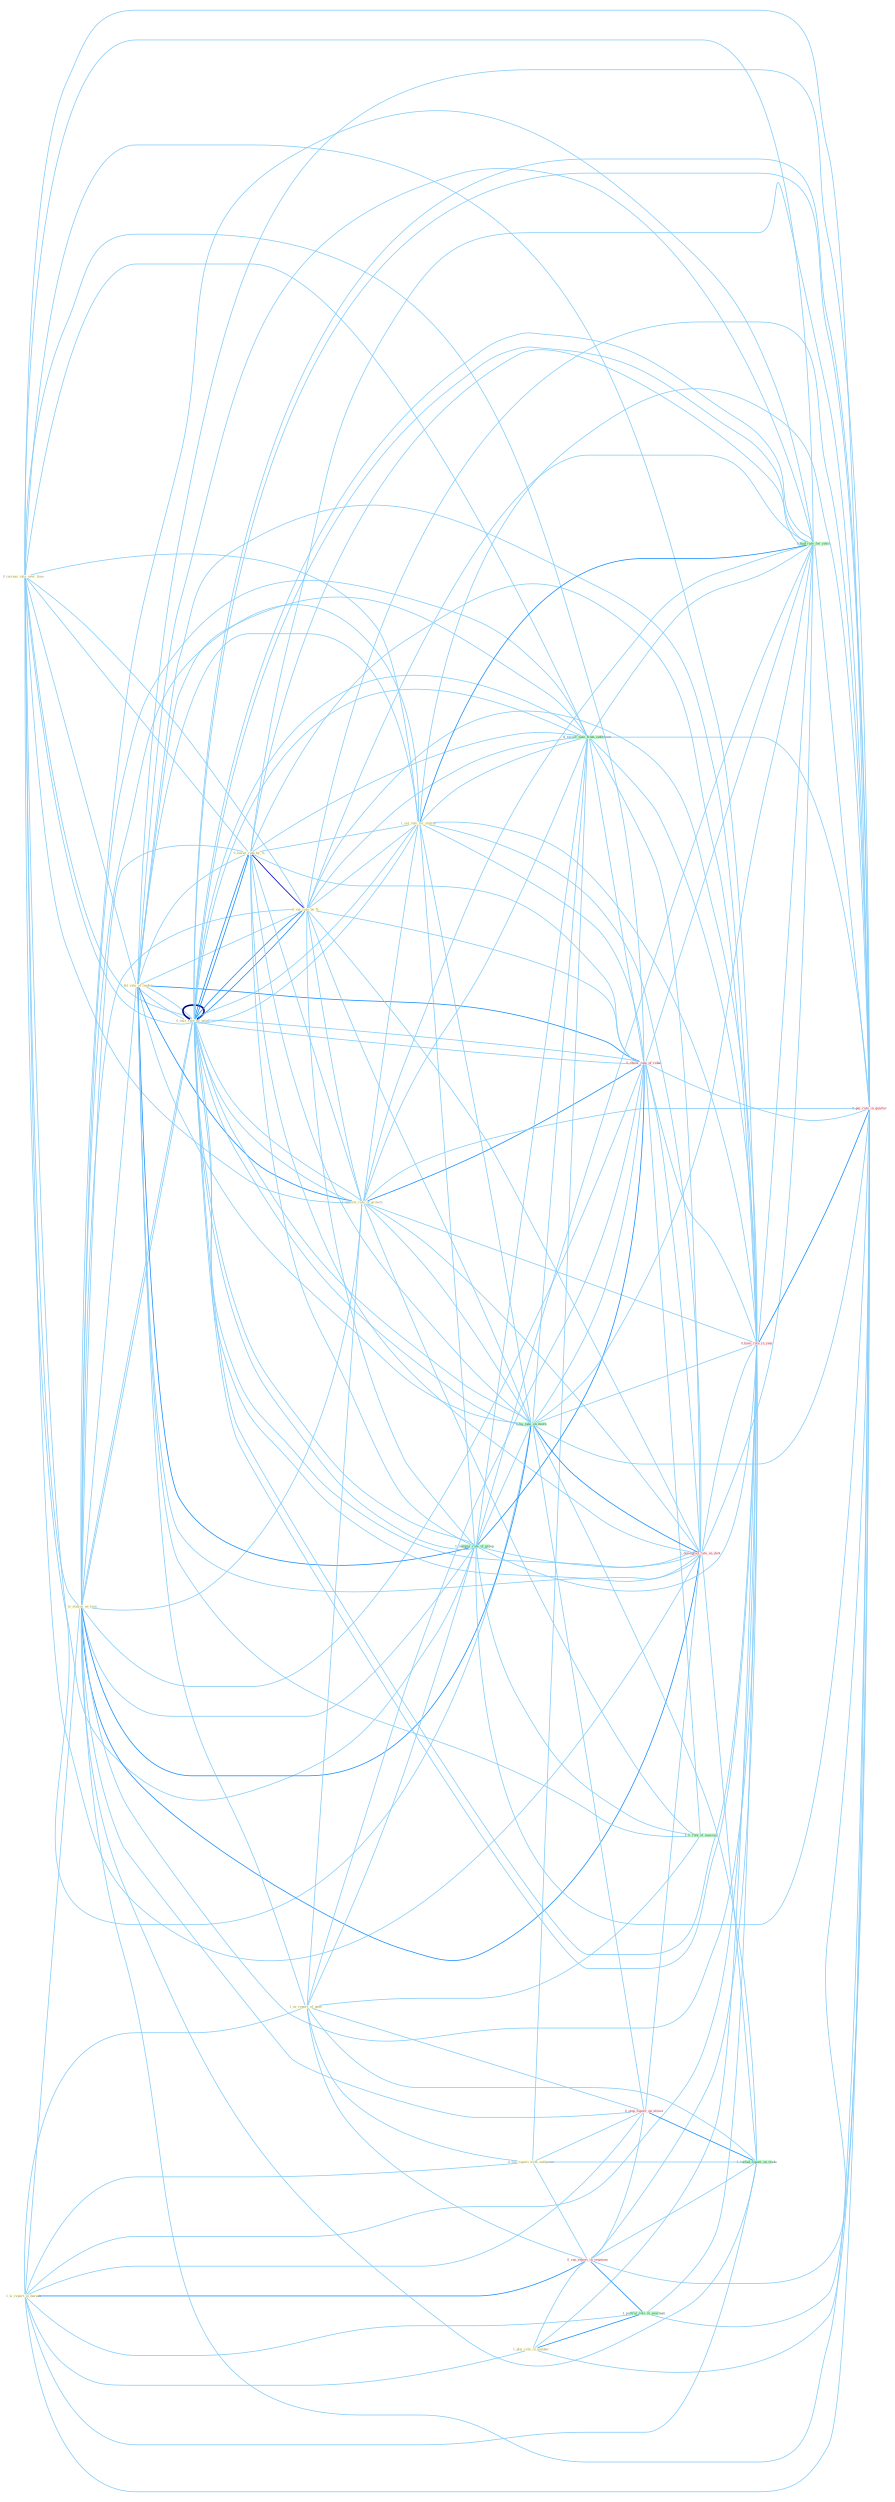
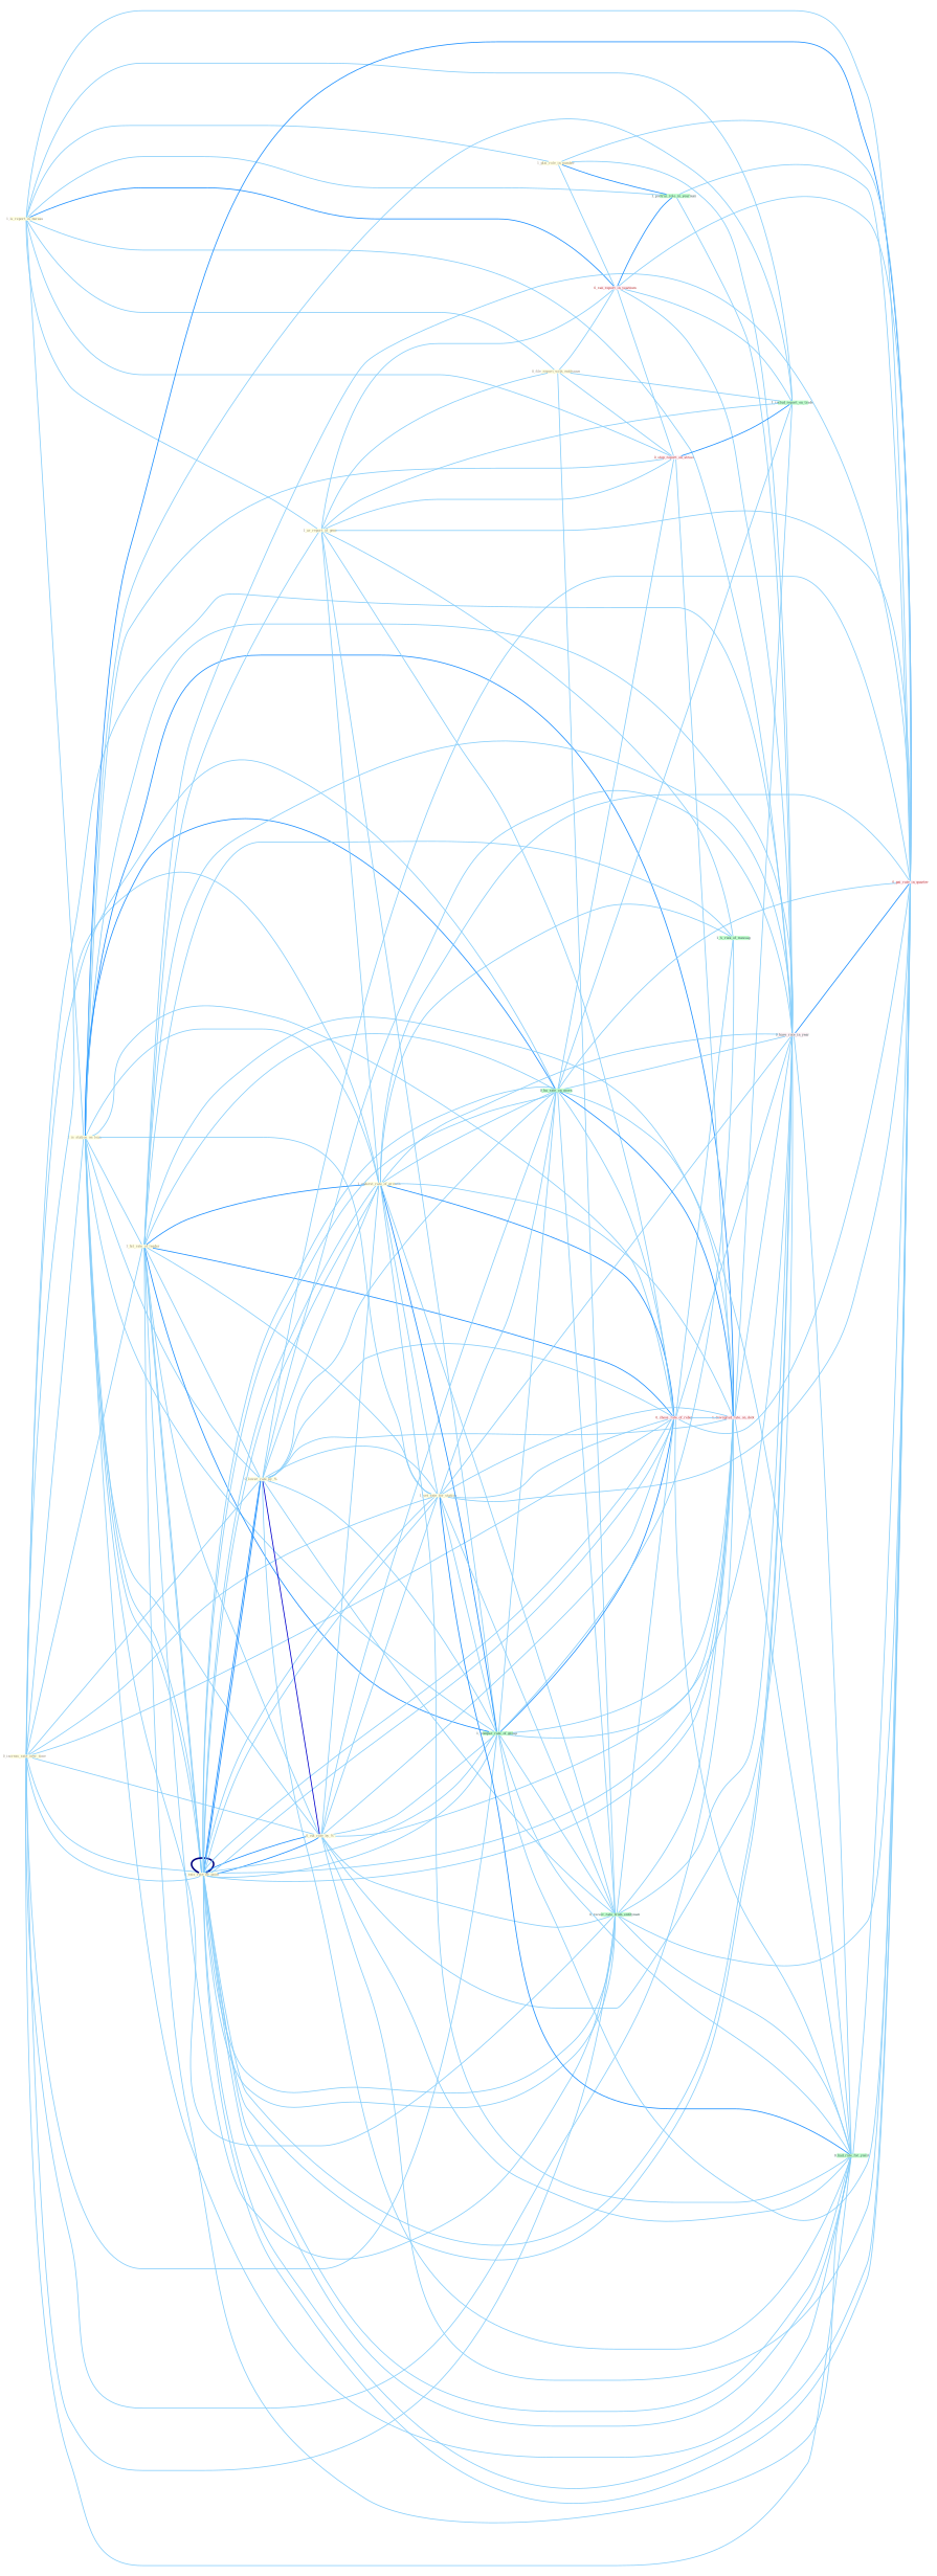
  graph {
    rankdir=LR
    node [color="#ffffe0" fixedsize=true fontcolor="#8b7d6b" fontsize=4 shape=polygon style=filled]
    edge [color="#87cefa" w=1]
    "1_is_report_in_bureau " [height=.06 width=.5]
    "0_increas_rate_over_time " [height=.06 width=.5]
    n3 [height=.06 label="1_is_station_on_loan" width=.5]
    "1_plai_role_in_number " [height=.06 width=.5]
    "1_hit_rate_of_leader " [height=.06 width=.5]
    "1_ar_report_of_gene " [height=.06 width=.5]
    "0_rais_rate_by_point " [height=.06 width=.5]
    "0_lower_rate_by_% " [height=.06 width=.5]
    "0_cut_rate_by_% " [height=.06 width=.5]
    "1_underst_rate_of_growth " [height=.06 width=.5]
    "0_file_report_with_entitynam " [height=.06 width=.5]
    "1_set_rate_for_station " [height=.06 width=.5]
    "0_ran_report_in_yearnum " [color="#fff0f5" fontcolor="#b22222" height=.06 width=.5]
    "0_stop_report_on_street " [color="#fff0f5" fontcolor="#b22222" height=.06 width=.5]
    "0_choos_rate_of_rebat " [color="#fff0f5" fontcolor="#b22222" height=.06 width=.5]
    "1_downgrad_rate_on_debt " [color="#fff0f5" fontcolor="#b22222" height=.06 width=.5]
-   "0_have_rate_in_year " [color="#fff0f5" fontcolor="#b22222" height=.06 width=.5]
+   "0_have_rate_in_year " [color="#fff0f5" fontcolor="#2f4f4f" height=.06 width=.5]
    "0_pai_rate_in_quarter " [color="#fff0f5" fontcolor="#b22222" height=.06 width=.5]
    "1_portrai_role_in_yearnum " [color="#BDFCC9" fontcolor="#2f4f4f" height=.06 width=.5]
    "1_includ_report_on_trade " [color="#BDFCC9" fontcolor="#2f4f4f" height=.06 width=.5]
    "1_compar_rate_of_group " [color="#BDFCC9" fontcolor="#2f4f4f" height=.06 width=.5]
    "0_ha_rate_on_morn " [color="#BDFCC9" fontcolor="#2f4f4f" height=.06 width=.5]
    "0_receiv_rate_from_entitynam " [color="#BDFCC9" fontcolor="#2f4f4f" height=.06 width=.5]
    "0_had_rate_for_yield " [color="#BDFCC9" fontcolor="#2f4f4f" height=.06 width=.5]
    "1_'s_risk_of_messag " [color="#BDFCC9" fontcolor="#2f4f4f" height=.06 width=.5]
    subgraph sub_1 {
      "1_is_report_in_bureau "
      "0_increas_rate_over_time "
      n3
      "1_plai_role_in_number "
      "1_hit_rate_of_leader "
      "1_ar_report_of_gene "
      "0_rais_rate_by_point "
      "0_lower_rate_by_% "
      "0_cut_rate_by_% "
      "1_underst_rate_of_growth "
      "0_file_report_with_entitynam "
      "1_set_rate_for_station "
    }
    subgraph sub_2 {
      "0_ran_report_in_yearnum "
      "0_stop_report_on_street "
      "0_choos_rate_of_rebat "
      "1_downgrad_rate_on_debt "
      "0_have_rate_in_year "
      "0_pai_rate_in_quarter "
    }
    "1_is_report_in_bureau " -- n3
    "1_is_report_in_bureau " -- "1_plai_role_in_number "
    "1_is_report_in_bureau " -- "1_ar_report_of_gene "
    "1_is_report_in_bureau " -- "0_file_report_with_entitynam "
    "1_is_report_in_bureau " -- "0_ran_report_in_yearnum " [color="#1e90ff" w=2]
    "1_is_report_in_bureau " -- "0_stop_report_on_street "
    "1_is_report_in_bureau " -- "0_have_rate_in_year "
    "1_is_report_in_bureau " -- "0_pai_rate_in_quarter "
    "1_is_report_in_bureau " -- "1_portrai_role_in_yearnum "
    "1_is_report_in_bureau " -- "1_includ_report_on_trade "
    "0_increas_rate_over_time " -- n3
    "0_increas_rate_over_time " -- "1_hit_rate_of_leader "
    "0_increas_rate_over_time " -- "0_rais_rate_by_point "
    "0_increas_rate_over_time " -- "0_rais_rate_by_point "
    "0_increas_rate_over_time " -- "0_lower_rate_by_% "
    "0_increas_rate_over_time " -- "0_cut_rate_by_% "
    "0_increas_rate_over_time " -- "1_underst_rate_of_growth "
    "0_increas_rate_over_time " -- "1_set_rate_for_station "
    "0_increas_rate_over_time " -- "0_choos_rate_of_rebat "
    "0_increas_rate_over_time " -- "1_downgrad_rate_on_debt "
    "0_increas_rate_over_time " -- "0_have_rate_in_year "
-   "0_increas_rate_over_time " -- "0_pai_rate_in_quarter "
+   "1_ar_report_of_gene " -- "0_pai_rate_in_quarter "
    "0_increas_rate_over_time " -- "1_compar_rate_of_group "
    "0_increas_rate_over_time " -- "0_ha_rate_on_morn "
    "0_increas_rate_over_time " -- "0_receiv_rate_from_entitynam "
    "0_increas_rate_over_time " -- "0_had_rate_for_yield "
    n3 -- "1_hit_rate_of_leader "
    n3 -- "0_rais_rate_by_point "
    n3 -- "0_rais_rate_by_point "
    n3 -- "0_lower_rate_by_% "
    n3 -- "0_cut_rate_by_% "
    n3 -- "1_underst_rate_of_growth "
    n3 -- "1_set_rate_for_station "
    n3 -- "0_stop_report_on_street "
    n3 -- "0_choos_rate_of_rebat "
    n3 -- "1_downgrad_rate_on_debt " [color="#1e90ff" w=2]
    n3 -- "0_have_rate_in_year "
-   n3 -- "0_pai_rate_in_quarter "
+   n3 -- "0_pai_rate_in_quarter " [color="#1e90ff"]
    n3 -- "1_includ_report_on_trade "
    n3 -- "1_compar_rate_of_group "
    n3 -- "0_ha_rate_on_morn " [color="#1e90ff" w=2]
    n3 -- "0_receiv_rate_from_entitynam "
    n3 -- "0_had_rate_for_yield "
    "1_plai_role_in_number " -- "0_ran_report_in_yearnum "
    "1_plai_role_in_number " -- "0_have_rate_in_year "
    "1_plai_role_in_number " -- "0_pai_rate_in_quarter "
    "1_plai_role_in_number " -- "1_portrai_role_in_yearnum " [color="#1e90ff" w=2]
    "1_hit_rate_of_leader " -- "1_ar_report_of_gene "
    "1_hit_rate_of_leader " -- "0_rais_rate_by_point "
    "1_hit_rate_of_leader " -- "0_rais_rate_by_point "
    "1_hit_rate_of_leader " -- "0_lower_rate_by_% "
    "1_hit_rate_of_leader " -- "0_cut_rate_by_% "
    "1_hit_rate_of_leader " -- "1_underst_rate_of_growth " [color="#1e90ff" w=2]
    "1_hit_rate_of_leader " -- "1_set_rate_for_station "
    "1_hit_rate_of_leader " -- "0_choos_rate_of_rebat " [color="#1e90ff" w=2]
    "1_hit_rate_of_leader " -- "1_downgrad_rate_on_debt "
    "1_hit_rate_of_leader " -- "0_have_rate_in_year "
    "1_hit_rate_of_leader " -- "0_pai_rate_in_quarter "
    "1_hit_rate_of_leader " -- "1_compar_rate_of_group " [color="#1e90ff" w=2]
    "1_hit_rate_of_leader " -- "0_ha_rate_on_morn "
    "1_hit_rate_of_leader " -- "0_receiv_rate_from_entitynam "
    "1_hit_rate_of_leader " -- "0_had_rate_for_yield "
    "1_hit_rate_of_leader " -- "1_'s_risk_of_messag "
    "1_ar_report_of_gene " -- "1_underst_rate_of_growth "
    "1_ar_report_of_gene " -- "0_file_report_with_entitynam "
    "1_ar_report_of_gene " -- "0_ran_report_in_yearnum "
    "1_ar_report_of_gene " -- "0_stop_report_on_street "
    "1_ar_report_of_gene " -- "0_choos_rate_of_rebat "
    "1_ar_report_of_gene " -- "1_includ_report_on_trade "
    "1_ar_report_of_gene " -- "1_compar_rate_of_group "
    "1_ar_report_of_gene " -- "1_'s_risk_of_messag "
    "0_rais_rate_by_point " -- "0_rais_rate_by_point " [color="#000080" style=bold w=4]
    "0_rais_rate_by_point " -- "0_lower_rate_by_% " [color="#1e90ff" w=2]
    "0_rais_rate_by_point " -- "0_lower_rate_by_% " [color="#1e90ff" w=2]
    "0_rais_rate_by_point " -- "0_cut_rate_by_% " [color="#1e90ff" w=2]
    "0_rais_rate_by_point " -- "0_cut_rate_by_% " [color="#1e90ff" w=2]
    "0_rais_rate_by_point " -- "1_underst_rate_of_growth "
    "0_rais_rate_by_point " -- "1_underst_rate_of_growth "
    "0_rais_rate_by_point " -- "1_set_rate_for_station "
    "0_rais_rate_by_point " -- "1_set_rate_for_station "
    "0_rais_rate_by_point " -- "0_choos_rate_of_rebat "
    "0_rais_rate_by_point " -- "0_choos_rate_of_rebat "
    "0_rais_rate_by_point " -- "1_downgrad_rate_on_debt "
    "0_rais_rate_by_point " -- "1_downgrad_rate_on_debt "
    "0_rais_rate_by_point " -- "0_have_rate_in_year "
    "0_rais_rate_by_point " -- "0_have_rate_in_year "
    "0_rais_rate_by_point " -- "0_pai_rate_in_quarter "
    "0_rais_rate_by_point " -- "0_pai_rate_in_quarter "
    "0_rais_rate_by_point " -- "1_compar_rate_of_group "
    "0_rais_rate_by_point " -- "1_compar_rate_of_group "
    "0_rais_rate_by_point " -- "0_ha_rate_on_morn "
    "0_rais_rate_by_point " -- "0_ha_rate_on_morn "
    "0_rais_rate_by_point " -- "0_receiv_rate_from_entitynam "
    "0_rais_rate_by_point " -- "0_receiv_rate_from_entitynam "
    "0_rais_rate_by_point " -- "0_had_rate_for_yield "
    "0_rais_rate_by_point " -- "0_had_rate_for_yield "
    "0_lower_rate_by_% " -- "0_cut_rate_by_% " [color="#0000cd" w=3]
    "0_lower_rate_by_% " -- "1_underst_rate_of_growth "
    "0_lower_rate_by_% " -- "1_set_rate_for_station "
    "0_lower_rate_by_% " -- "0_choos_rate_of_rebat "
    "0_lower_rate_by_% " -- "1_downgrad_rate_on_debt "
    "0_lower_rate_by_% " -- "0_have_rate_in_year "
    "0_lower_rate_by_% " -- "0_pai_rate_in_quarter "
    "0_lower_rate_by_% " -- "1_compar_rate_of_group "
    "0_lower_rate_by_% " -- "0_ha_rate_on_morn "
    "0_lower_rate_by_% " -- "0_receiv_rate_from_entitynam "
    "0_lower_rate_by_% " -- "0_had_rate_for_yield "
    "0_cut_rate_by_% " -- "1_underst_rate_of_growth "
    "0_cut_rate_by_% " -- "1_set_rate_for_station "
    "0_cut_rate_by_% " -- "0_choos_rate_of_rebat "
    "0_cut_rate_by_% " -- "1_downgrad_rate_on_debt "
    "0_cut_rate_by_% " -- "0_have_rate_in_year "
    "0_cut_rate_by_% " -- "0_pai_rate_in_quarter "
    "0_cut_rate_by_% " -- "1_compar_rate_of_group "
    "0_cut_rate_by_% " -- "0_ha_rate_on_morn "
    "0_cut_rate_by_% " -- "0_receiv_rate_from_entitynam "
    "0_cut_rate_by_% " -- "0_had_rate_for_yield "
    "1_underst_rate_of_growth " -- "1_set_rate_for_station "
    "1_underst_rate_of_growth " -- "0_choos_rate_of_rebat " [color="#1e90ff" w=2]
    "1_underst_rate_of_growth " -- "1_downgrad_rate_on_debt "
    "1_underst_rate_of_growth " -- "0_have_rate_in_year "
    "1_underst_rate_of_growth " -- "0_pai_rate_in_quarter "
+   "1_underst_rate_of_growth " -- "1_compar_rate_of_group " [color="#1e90ff" w=2]
    "1_underst_rate_of_growth " -- "0_ha_rate_on_morn "
    "1_underst_rate_of_growth " -- "0_receiv_rate_from_entitynam "
    "1_underst_rate_of_growth " -- "0_had_rate_for_yield "
    "1_underst_rate_of_growth " -- "1_'s_risk_of_messag "
    "0_file_report_with_entitynam " -- "0_ran_report_in_yearnum "
    "0_file_report_with_entitynam " -- "0_stop_report_on_street "
    "0_file_report_with_entitynam " -- "1_includ_report_on_trade "
    "0_file_report_with_entitynam " -- "0_receiv_rate_from_entitynam "
    "1_set_rate_for_station " -- "0_choos_rate_of_rebat "
    "1_set_rate_for_station " -- "1_downgrad_rate_on_debt "
    "1_set_rate_for_station " -- "0_have_rate_in_year "
    "1_set_rate_for_station " -- "0_pai_rate_in_quarter "
    "1_set_rate_for_station " -- "1_compar_rate_of_group "
    "1_set_rate_for_station " -- "0_ha_rate_on_morn "
    "1_set_rate_for_station " -- "0_receiv_rate_from_entitynam "
    "1_set_rate_for_station " -- "0_had_rate_for_yield " [color="#1e90ff" w=2]
    "0_ran_report_in_yearnum " -- "0_stop_report_on_street "
    "0_ran_report_in_yearnum " -- "0_have_rate_in_year "
    "0_ran_report_in_yearnum " -- "0_pai_rate_in_quarter "
    "0_ran_report_in_yearnum " -- "1_portrai_role_in_yearnum " [color="#1e90ff" w=2]
    "0_ran_report_in_yearnum " -- "1_includ_report_on_trade "
    "0_stop_report_on_street " -- "1_downgrad_rate_on_debt "
    "0_stop_report_on_street " -- "1_includ_report_on_trade " [color="#1e90ff" w=2]
    "0_choos_rate_of_rebat " -- "1_downgrad_rate_on_debt "
    "0_choos_rate_of_rebat " -- "0_have_rate_in_year "
    "0_choos_rate_of_rebat " -- "0_pai_rate_in_quarter "
    "0_choos_rate_of_rebat " -- "0_had_rate_for_yield "
    "0_choos_rate_of_rebat " -- "1_'s_risk_of_messag "
    "1_downgrad_rate_on_debt " -- "0_have_rate_in_year "
    "1_downgrad_rate_on_debt " -- "1_includ_report_on_trade "
    "1_downgrad_rate_on_debt " -- "0_had_rate_for_yield "
    "0_have_rate_in_year " -- "0_pai_rate_in_quarter " [color="#1e90ff" w=2]
    "0_have_rate_in_year " -- "0_had_rate_for_yield "
    "1_portrai_role_in_yearnum " -- "0_have_rate_in_year "
    "1_portrai_role_in_yearnum " -- "0_pai_rate_in_quarter "
    "1_compar_rate_of_group " -- "0_choos_rate_of_rebat " [color="#1e90ff" w=2]
    "1_compar_rate_of_group " -- "1_downgrad_rate_on_debt "
    "1_compar_rate_of_group " -- "0_have_rate_in_year "
    "1_compar_rate_of_group " -- "0_pai_rate_in_quarter "
    "1_compar_rate_of_group " -- "0_ha_rate_on_morn "
    "1_compar_rate_of_group " -- "0_receiv_rate_from_entitynam "
    "1_compar_rate_of_group " -- "0_had_rate_for_yield "
    "1_compar_rate_of_group " -- "1_'s_risk_of_messag "
    "0_ha_rate_on_morn " -- "0_stop_report_on_street "
    "0_ha_rate_on_morn " -- "0_choos_rate_of_rebat "
    "0_ha_rate_on_morn " -- "1_downgrad_rate_on_debt " [color="#1e90ff" w=2]
    "0_ha_rate_on_morn " -- "0_have_rate_in_year "
    "0_ha_rate_on_morn " -- "0_pai_rate_in_quarter "
    "0_ha_rate_on_morn " -- "1_includ_report_on_trade "
    "0_ha_rate_on_morn " -- "0_receiv_rate_from_entitynam "
    "0_ha_rate_on_morn " -- "0_had_rate_for_yield "
    "0_receiv_rate_from_entitynam " -- "0_choos_rate_of_rebat "
    "0_receiv_rate_from_entitynam " -- "1_downgrad_rate_on_debt "
    "0_receiv_rate_from_entitynam " -- "0_have_rate_in_year "
    "0_receiv_rate_from_entitynam " -- "0_pai_rate_in_quarter "
    "0_receiv_rate_from_entitynam " -- "0_had_rate_for_yield "
    "0_had_rate_for_yield " -- "0_pai_rate_in_quarter "
  }
